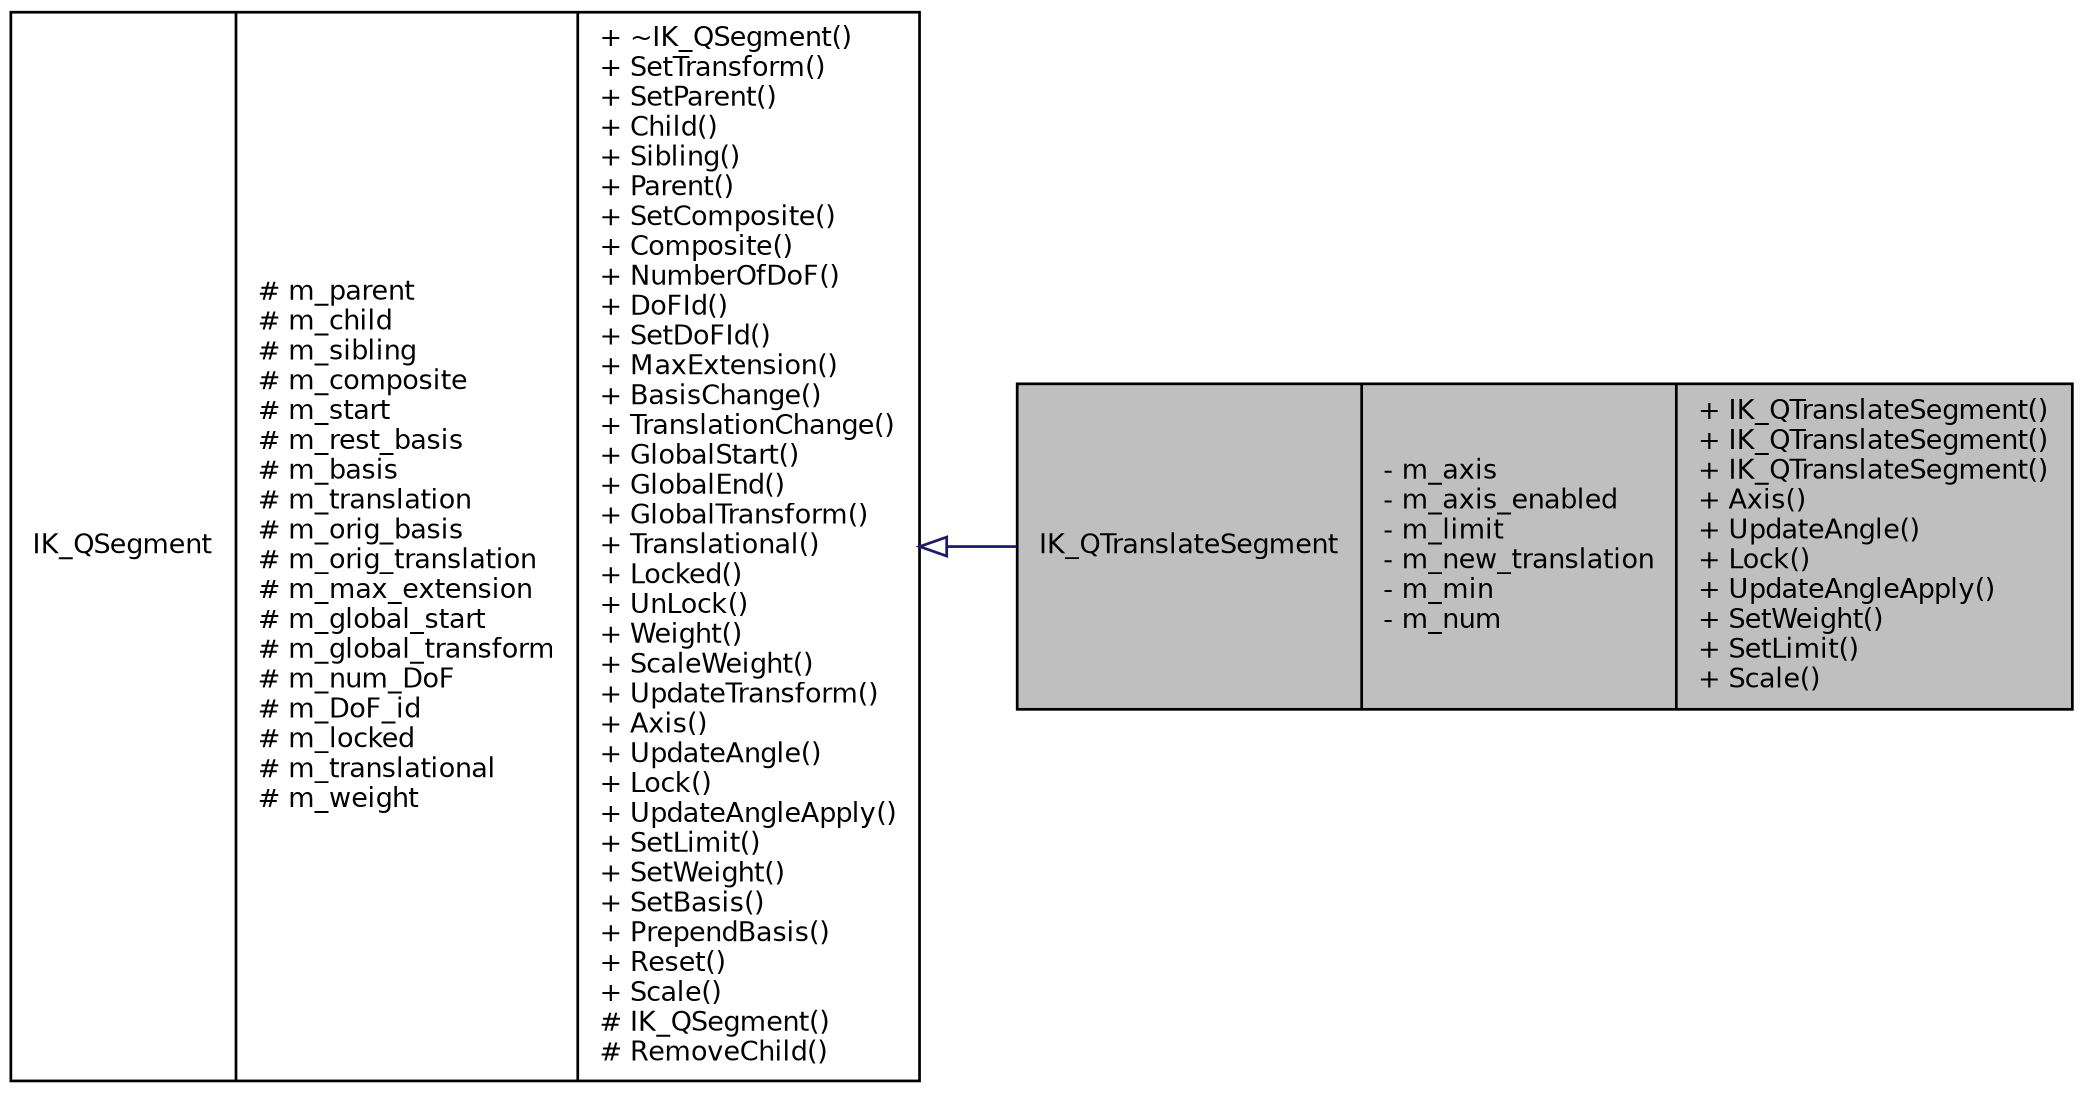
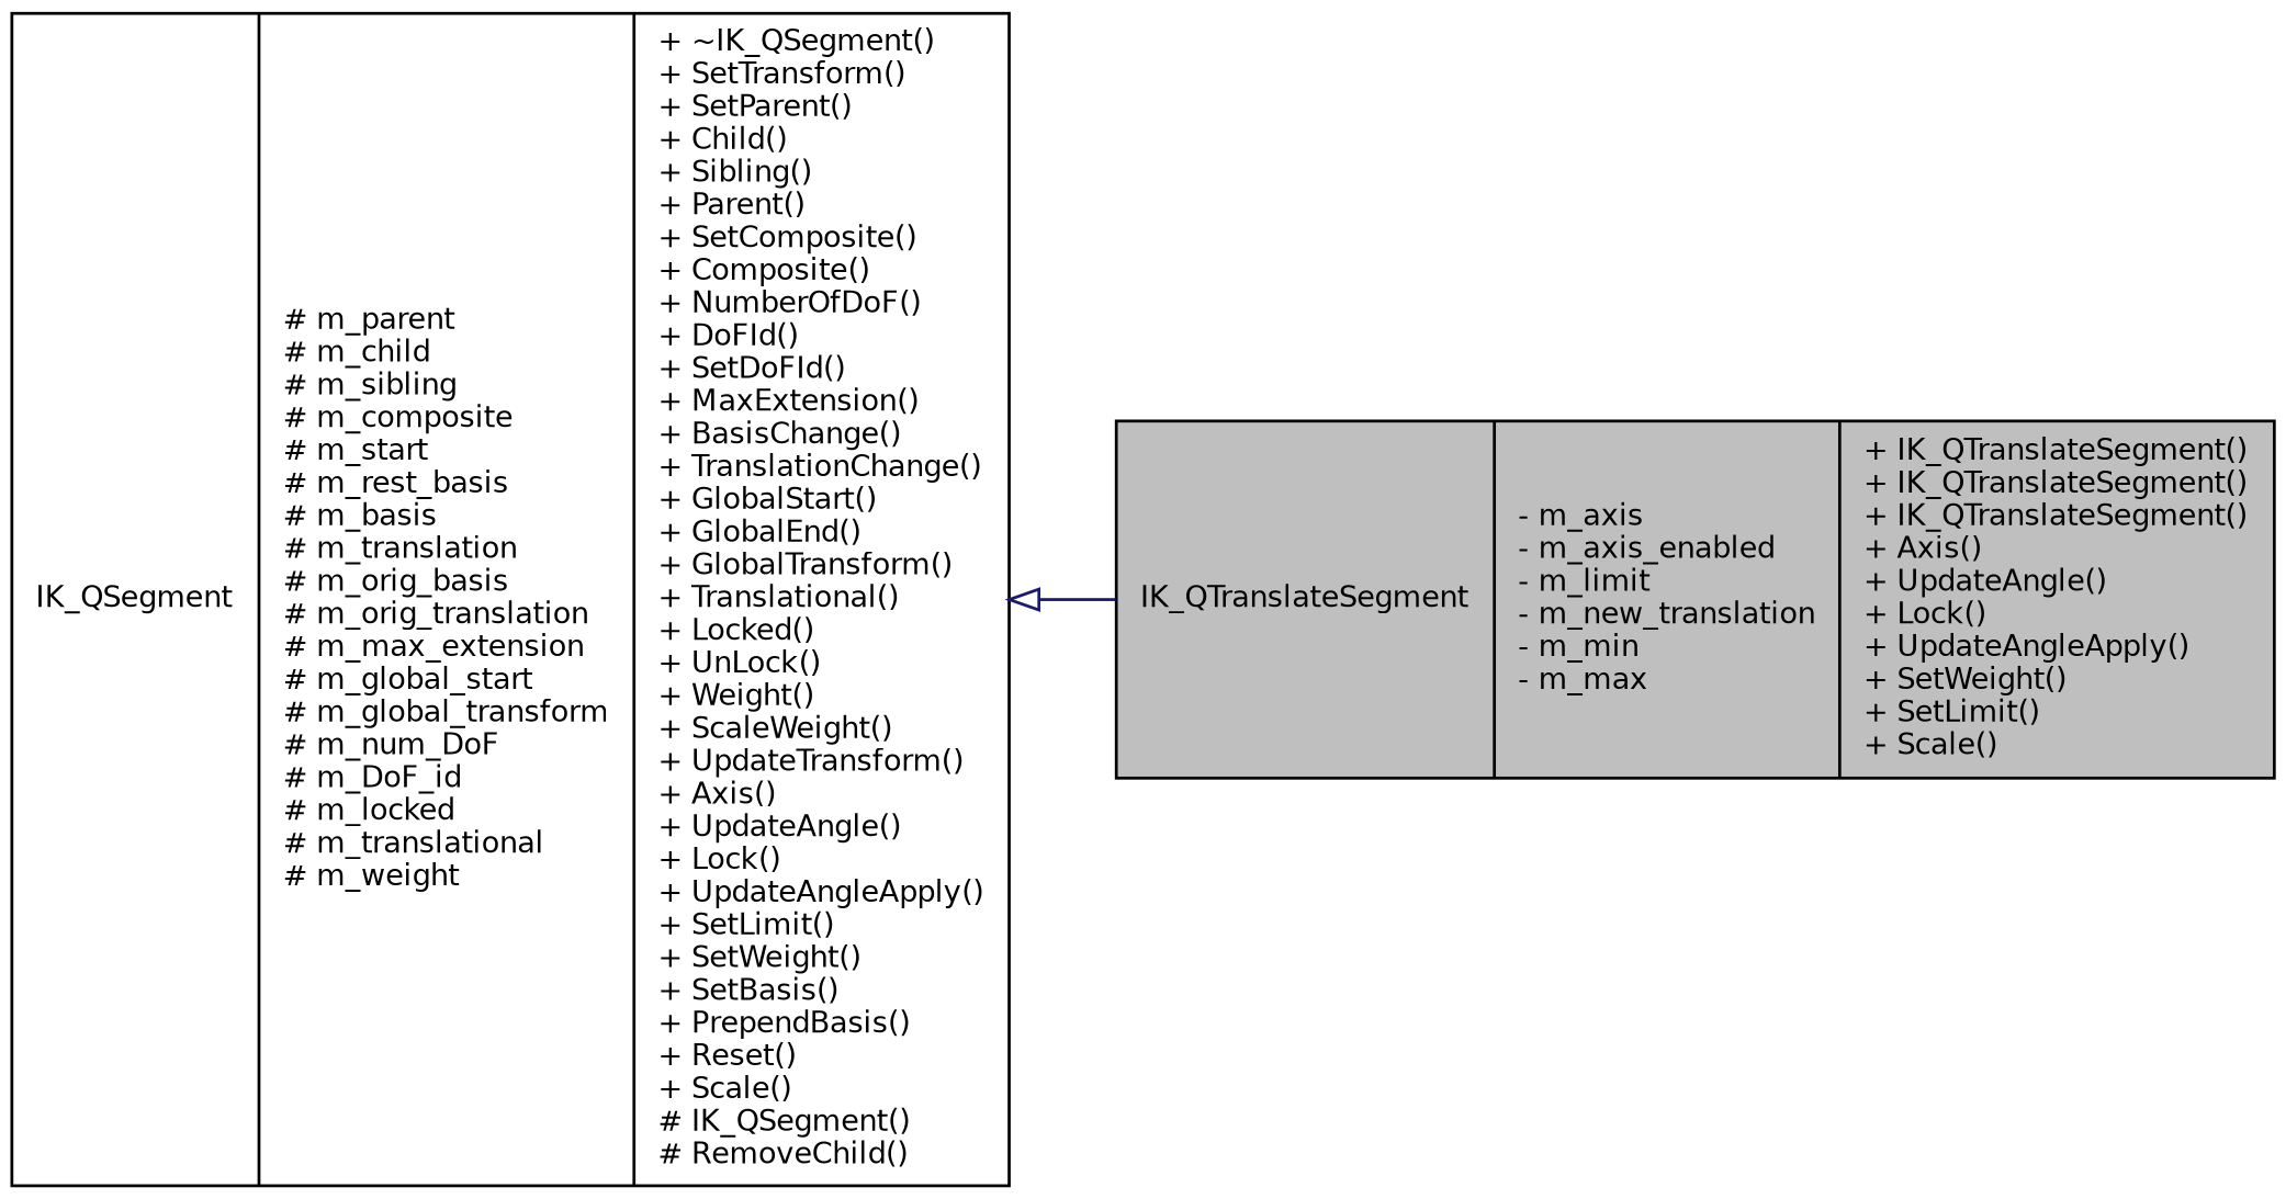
  digraph {
    rankdir=LR
    node [color=black fontname=Helvetica fontsize=10 shape=record style=filled]
-   n1 [fillcolor=grey75 fontcolor=black height=0.2 label="{IK_QTranslateSegment\n|- m_axis\l- m_axis_enabled\l- m_limit\l- m_new_translation\l- m_min\l- m_num\l|+ IK_QTranslateSegment()\l+ IK_QTranslateSegment()\l+ IK_QTranslateSegment()\l+ Axis()\l+ UpdateAngle()\l+ Lock()\l+ UpdateAngleApply()\l+ SetWeight()\l+ SetLimit()\l+ Scale()\l}" width=0.4]
+   n1 [fillcolor=grey75 fontcolor=black height=0.2 label="{IK_QTranslateSegment\n|- m_axis\l- m_axis_enabled\l- m_limit\l- m_new_translation\l- m_min\l- m_max\l|+ IK_QTranslateSegment()\l+ IK_QTranslateSegment()\l+ IK_QTranslateSegment()\l+ Axis()\l+ UpdateAngle()\l+ Lock()\l+ UpdateAngleApply()\l+ SetWeight()\l+ SetLimit()\l+ Scale()\l}" width=0.4]
    n2 [fillcolor=white height=0.2 label="{IK_QSegment\n|# m_parent\l# m_child\l# m_sibling\l# m_composite\l# m_start\l# m_rest_basis\l# m_basis\l# m_translation\l# m_orig_basis\l# m_orig_translation\l# m_max_extension\l# m_global_start\l# m_global_transform\l# m_num_DoF\l# m_DoF_id\l# m_locked\l# m_translational\l# m_weight\l|+ ~IK_QSegment()\l+ SetTransform()\l+ SetParent()\l+ Child()\l+ Sibling()\l+ Parent()\l+ SetComposite()\l+ Composite()\l+ NumberOfDoF()\l+ DoFId()\l+ SetDoFId()\l+ MaxExtension()\l+ BasisChange()\l+ TranslationChange()\l+ GlobalStart()\l+ GlobalEnd()\l+ GlobalTransform()\l+ Translational()\l+ Locked()\l+ UnLock()\l+ Weight()\l+ ScaleWeight()\l+ UpdateTransform()\l+ Axis()\l+ UpdateAngle()\l+ Lock()\l+ UpdateAngleApply()\l+ SetLimit()\l+ SetWeight()\l+ SetBasis()\l+ PrependBasis()\l+ Reset()\l+ Scale()\l# IK_QSegment()\l# RemoveChild()\l}" width=0.4]
    n2 -> n1 [arrowtail=empty color=midnightblue dir=back fontname=Helvetica fontsize=10 labelfontname=Helvetica labelfontsize=10 style=solid]
  }
